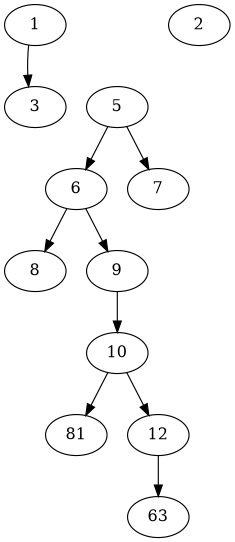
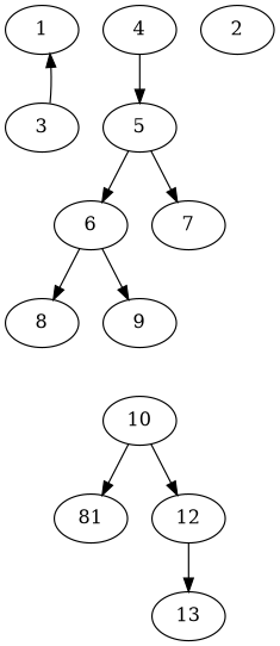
  digraph {
    node [alpha=0.10]
    1 [alpha=0.15 expect_size=526581602360625]
    3 [alpha=0.04 expect_size=289776503866477510656]
+   4 [expect_size=10649632997025775616]
    5 [expect_size=10014073119820596]
    2 [alpha=0.12 expect_size=292776384823033856000]
    6 [alpha=0.04 expect_size=6069245979214106]
    7 [alpha=0.03 expect_size=227499878428011168]
    8 [alpha=0.05 expect_size=510717907510400]
    9 [alpha=0.18 expect_size=552442918997884672]
    10 [alpha=0.16 expect_size=2878737592699116]
    n11 [expect_size=14164667297951645696 label=81]
    12 [alpha=0.05 expect_size=48546420244737584]
-   13 [alpha=0.01 expect_size=7020947613880942592 label=63]
-   1 -> 3
+   13 [alpha=0.01 expect_size=7020947613880942592]
+   3 -> 1
+   4 -> 5
    5 -> 6
    5 -> 7
    6 -> 8
    6 -> 9
-   9 -> 10
    10 -> n11
    10 -> 12
    12 -> 13
  }
